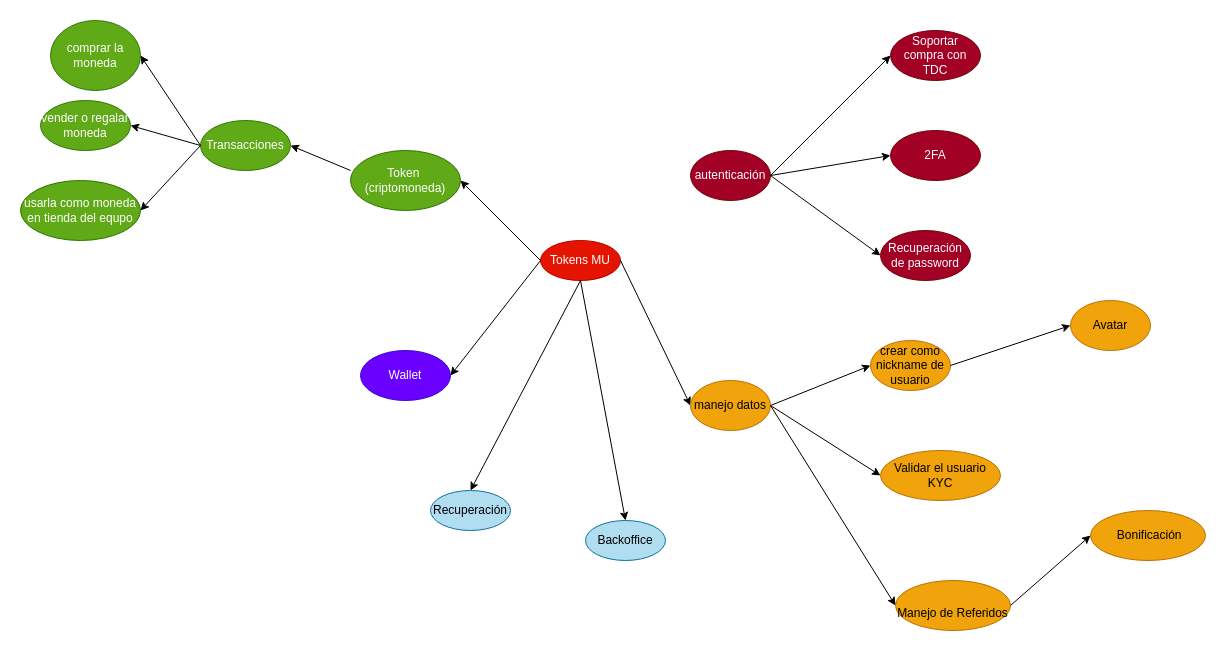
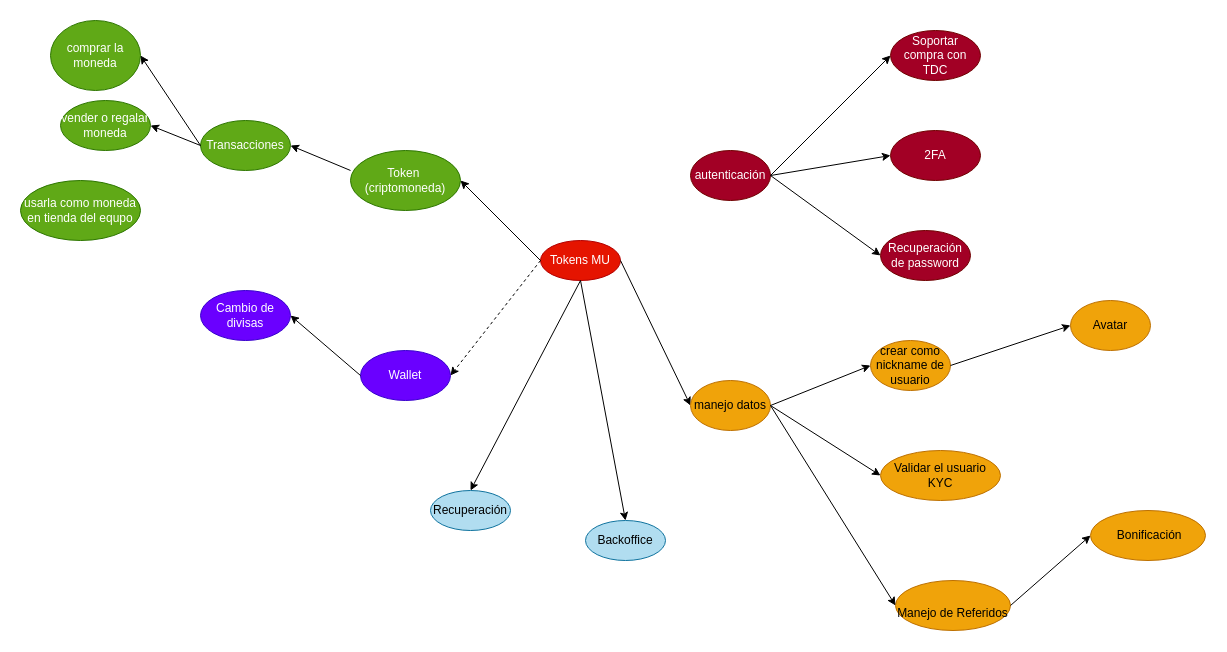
  <mxCell id="0" />
  <mxCell id="1" parent="0" />
  <mxCell id="2" value="Tokens MU" style="ellipse;whiteSpace=wrap;html=1;fillColor=#e51400;fontColor=#ffffff;strokeColor=#B20000;" vertex="1" parent="1"><mxGeometry x="540" y="240" width="80" height="40" as="geometry" /></mxCell>
  <mxCell id="3" value="Soportar compra con TDC" style="ellipse;whiteSpace=wrap;html=1;fillColor=#a20025;fontColor=#ffffff;strokeColor=#6F0000;" vertex="1" parent="1"><mxGeometry x="890" y="30" width="90" height="50" as="geometry" /></mxCell>
  <mxCell id="4" value="autenticación" style="ellipse;whiteSpace=wrap;html=1;fillColor=#a20025;fontColor=#ffffff;strokeColor=#6F0000;" vertex="1" parent="1"><mxGeometry x="690" y="150" width="80" height="50" as="geometry" /></mxCell>
  <mxCell id="5" value="2FA" style="ellipse;whiteSpace=wrap;html=1;fillColor=#a20025;fontColor=#ffffff;strokeColor=#6F0000;" vertex="1" parent="1"><mxGeometry x="890" y="130" width="90" height="50" as="geometry" /></mxCell>
  <mxCell id="6" value="Transacciones" style="ellipse;whiteSpace=wrap;html=1;fillColor=#60a917;fontColor=#ffffff;strokeColor=#2D7600;" vertex="1" parent="1"><mxGeometry x="200" y="120" width="90" height="50" as="geometry" /></mxCell>
  <mxCell id="7" value="Recuperación de password" style="ellipse;whiteSpace=wrap;html=1;fillColor=#a20025;fontColor=#ffffff;strokeColor=#6F0000;" vertex="1" parent="1"><mxGeometry x="880" y="230" width="90" height="50" as="geometry" /></mxCell>
  <mxCell id="8" value="Token&amp;nbsp; (criptomoneda)" style="ellipse;whiteSpace=wrap;html=1;fillColor=#60a917;fontColor=#ffffff;strokeColor=#2D7600;" vertex="1" parent="1"><mxGeometry x="350" y="150" width="110" height="60" as="geometry" /></mxCell>
  <mxCell id="9" value="comprar la moneda" style="ellipse;whiteSpace=wrap;html=1;fillColor=#60a917;fontColor=#ffffff;strokeColor=#2D7600;" vertex="1" parent="1"><mxGeometry x="50" y="20" width="90" height="70" as="geometry" /></mxCell>
- <mxCell id="10" value="vender o regalar moneda" style="ellipse;whiteSpace=wrap;html=1;fillColor=#60a917;fontColor=#ffffff;strokeColor=#2D7600;" vertex="1" parent="1"><mxGeometry x="40" y="100" width="90" height="50" as="geometry" /></mxCell>
+ <mxCell id="10" value="vender o regalar moneda" style="ellipse;whiteSpace=wrap;html=1;fillColor=#60a917;fontColor=#ffffff;strokeColor=#2D7600;" vertex="1" parent="1"><mxGeometry x="60" y="100" width="90" height="50" as="geometry" /></mxCell>
  <mxCell id="11" value="usarla como moneda en tienda del equpo" style="ellipse;whiteSpace=wrap;html=1;fillColor=#60a917;fontColor=#ffffff;strokeColor=#2D7600;" vertex="1" parent="1"><mxGeometry x="20" y="180" width="120" height="60" as="geometry" /></mxCell>
  <mxCell id="12" value="Wallet" style="ellipse;whiteSpace=wrap;html=1;fillColor=#6a00ff;fontColor=#ffffff;strokeColor=#3700CC;" vertex="1" parent="1"><mxGeometry x="360" y="350" width="90" height="50" as="geometry" /></mxCell>
  <mxCell id="13" value="" style="endArrow=classic;html=1;rounded=0;entryX=1;entryY=0.5;entryDx=0;entryDy=0;exitX=0;exitY=0.333;exitDx=0;exitDy=0;exitPerimeter=0;" edge="1" parent="1" source="8" target="6"><mxGeometry width="50" height="50" relative="1" as="geometry"><mxPoint x="230" y="270" as="sourcePoint" /><mxPoint x="280" y="220" as="targetPoint" /></mxGeometry></mxCell>
- <mxCell id="14" value="" style="endArrow=classic;html=1;rounded=0;entryX=1;entryY=0.5;entryDx=0;entryDy=0;exitX=0;exitY=0.5;exitDx=0;exitDy=0;" edge="1" parent="1" source="6" target="11"><mxGeometry width="50" height="50" relative="1" as="geometry"><mxPoint x="210" y="260" as="sourcePoint" /><mxPoint x="260" y="210" as="targetPoint" /></mxGeometry></mxCell>
  <mxCell id="15" value="" style="endArrow=classic;html=1;rounded=0;entryX=1;entryY=0.5;entryDx=0;entryDy=0;exitX=0;exitY=0.5;exitDx=0;exitDy=0;" edge="1" parent="1" source="6" target="10"><mxGeometry width="50" height="50" relative="1" as="geometry"><mxPoint x="190" y="260" as="sourcePoint" /><mxPoint x="240" y="210" as="targetPoint" /></mxGeometry></mxCell>
  <mxCell id="16" value="" style="endArrow=classic;html=1;rounded=0;entryX=1;entryY=0.5;entryDx=0;entryDy=0;exitX=0;exitY=0.5;exitDx=0;exitDy=0;" edge="1" parent="1" source="6" target="9"><mxGeometry width="50" height="50" relative="1" as="geometry"><mxPoint x="180" y="270" as="sourcePoint" /><mxPoint x="230" y="220" as="targetPoint" /></mxGeometry></mxCell>
+ <mxCell id="17" value="Cambio de divisas" style="ellipse;whiteSpace=wrap;html=1;fillColor=#6a00ff;fontColor=#ffffff;strokeColor=#3700CC;" vertex="1" parent="1"><mxGeometry x="200" y="290" width="90" height="50" as="geometry" /></mxCell>
+ <mxCell id="18" value="" style="endArrow=classic;html=1;rounded=0;entryX=1;entryY=0.5;entryDx=0;entryDy=0;exitX=0;exitY=0.5;exitDx=0;exitDy=0;" edge="1" parent="1" source="12" target="17"><mxGeometry width="50" height="50" relative="1" as="geometry"><mxPoint x="300" y="440" as="sourcePoint" /><mxPoint x="350" y="390" as="targetPoint" /></mxGeometry></mxCell>
  <mxCell id="19" value="" style="endArrow=classic;html=1;rounded=0;entryX=1;entryY=0.5;entryDx=0;entryDy=0;exitX=0;exitY=0.5;exitDx=0;exitDy=0;" edge="1" parent="1" source="2" target="8"><mxGeometry width="50" height="50" relative="1" as="geometry"><mxPoint x="430" y="290" as="sourcePoint" /><mxPoint x="480" y="240" as="targetPoint" /></mxGeometry></mxCell>
- <mxCell id="20" value="" style="endArrow=classic;html=1;rounded=0;exitX=0;exitY=0.5;exitDx=0;exitDy=0;entryX=1;entryY=0.5;entryDx=0;entryDy=0;" edge="1" parent="1" source="2" target="12"><mxGeometry width="50" height="50" relative="1" as="geometry"><mxPoint x="510" y="390" as="sourcePoint" /><mxPoint x="560" y="340" as="targetPoint" /></mxGeometry></mxCell>
+ <mxCell id="20" value="" style="endArrow=classic;html=1;rounded=0;exitX=0;exitY=0.5;exitDx=0;exitDy=0;entryX=1;entryY=0.5;entryDx=0;entryDy=0;dashed=1;" edge="1" parent="1" source="2" target="12"><mxGeometry width="50" height="50" relative="1" as="geometry"><mxPoint x="510" y="390" as="sourcePoint" /><mxPoint x="560" y="340" as="targetPoint" /></mxGeometry></mxCell>
  <mxCell id="21" value="" style="endArrow=classic;html=1;rounded=0;exitX=1;exitY=0.5;exitDx=0;exitDy=0;entryX=0;entryY=0.5;entryDx=0;entryDy=0;" edge="1" parent="1" source="2" target="22"><mxGeometry width="50" height="50" relative="1" as="geometry"><mxPoint x="650" y="450" as="sourcePoint" /><mxPoint x="680" y="350" as="targetPoint" /></mxGeometry></mxCell>
  <mxCell id="22" value="manejo datos" style="ellipse;whiteSpace=wrap;html=1;fillColor=#f0a30a;fontColor=#000000;strokeColor=#BD7000;" vertex="1" parent="1"><mxGeometry x="690" y="380" width="80" height="50" as="geometry" /></mxCell>
  <mxCell id="23" value="" style="endArrow=classic;html=1;rounded=0;exitX=1;exitY=0.5;exitDx=0;exitDy=0;entryX=0;entryY=0.5;entryDx=0;entryDy=0;" edge="1" parent="1" source="4" target="3"><mxGeometry width="50" height="50" relative="1" as="geometry"><mxPoint x="800" y="150" as="sourcePoint" /><mxPoint x="850" y="100" as="targetPoint" /></mxGeometry></mxCell>
  <mxCell id="24" value="" style="endArrow=classic;html=1;rounded=0;exitX=1;exitY=0.5;exitDx=0;exitDy=0;entryX=0;entryY=0.5;entryDx=0;entryDy=0;" edge="1" parent="1" source="4" target="5"><mxGeometry width="50" height="50" relative="1" as="geometry"><mxPoint x="830" y="250" as="sourcePoint" /><mxPoint x="880" y="200" as="targetPoint" /></mxGeometry></mxCell>
  <mxCell id="25" value="" style="endArrow=classic;html=1;rounded=0;exitX=1;exitY=0.5;exitDx=0;exitDy=0;entryX=0;entryY=0.5;entryDx=0;entryDy=0;" edge="1" parent="1" source="4" target="7"><mxGeometry width="50" height="50" relative="1" as="geometry"><mxPoint x="820" y="270" as="sourcePoint" /><mxPoint x="870" y="220" as="targetPoint" /></mxGeometry></mxCell>
  <mxCell id="26" value="crear como nickname de usuario" style="ellipse;whiteSpace=wrap;html=1;fillColor=#f0a30a;fontColor=#000000;strokeColor=#BD7000;" vertex="1" parent="1"><mxGeometry x="870" y="340" width="80" height="50" as="geometry" /></mxCell>
  <mxCell id="27" value="" style="endArrow=classic;html=1;rounded=0;exitX=1;exitY=0.5;exitDx=0;exitDy=0;entryX=0;entryY=0.5;entryDx=0;entryDy=0;" edge="1" parent="1" source="22" target="26"><mxGeometry width="50" height="50" relative="1" as="geometry"><mxPoint x="820" y="480" as="sourcePoint" /><mxPoint x="870" y="430" as="targetPoint" /></mxGeometry></mxCell>
  <mxCell id="28" value="Avatar" style="ellipse;whiteSpace=wrap;html=1;fillColor=#f0a30a;fontColor=#000000;strokeColor=#BD7000;" vertex="1" parent="1"><mxGeometry x="1070" y="300" width="80" height="50" as="geometry" /></mxCell>
  <mxCell id="29" value="" style="endArrow=classic;html=1;rounded=0;exitX=1;exitY=0.5;exitDx=0;exitDy=0;entryX=0;entryY=0.5;entryDx=0;entryDy=0;" edge="1" parent="1" source="26" target="28"><mxGeometry width="50" height="50" relative="1" as="geometry"><mxPoint x="1010" y="430" as="sourcePoint" /><mxPoint x="1060" y="380" as="targetPoint" /></mxGeometry></mxCell>
  <mxCell id="30" value="" style="endArrow=classic;html=1;rounded=0;exitX=1;exitY=0.5;exitDx=0;exitDy=0;entryX=0;entryY=0.5;entryDx=0;entryDy=0;" edge="1" parent="1" source="22" target="31"><mxGeometry width="50" height="50" relative="1" as="geometry"><mxPoint x="850" y="540" as="sourcePoint" /><mxPoint x="890" y="460" as="targetPoint" /></mxGeometry></mxCell>
  <mxCell id="31" value="Validar el usuario&lt;br&gt;KYC" style="ellipse;whiteSpace=wrap;html=1;fillColor=#f0a30a;fontColor=#000000;strokeColor=#BD7000;" vertex="1" parent="1"><mxGeometry x="880" y="450" width="120" height="50" as="geometry" /></mxCell>
  <mxCell id="32" value="&lt;div&gt;&lt;br&gt;&lt;/div&gt;&lt;div&gt;Manejo de Referidos&lt;/div&gt;" style="ellipse;whiteSpace=wrap;html=1;fillColor=#f0a30a;fontColor=#000000;strokeColor=#BD7000;" vertex="1" parent="1"><mxGeometry x="895" y="580" width="115" height="50" as="geometry" /></mxCell>
  <mxCell id="33" value="" style="endArrow=classic;html=1;rounded=0;exitX=1;exitY=0.5;exitDx=0;exitDy=0;entryX=0;entryY=0.5;entryDx=0;entryDy=0;" edge="1" parent="1" source="22" target="32"><mxGeometry width="50" height="50" relative="1" as="geometry"><mxPoint x="720" y="620" as="sourcePoint" /><mxPoint x="770" y="570" as="targetPoint" /></mxGeometry></mxCell>
  <mxCell id="34" value="&lt;div&gt;&lt;span style=&quot;background-color: initial;&quot;&gt;&amp;nbsp;Bonificación&lt;/span&gt;&lt;br&gt;&lt;/div&gt;" style="ellipse;whiteSpace=wrap;html=1;fillColor=#f0a30a;fontColor=#000000;strokeColor=#BD7000;" vertex="1" parent="1"><mxGeometry x="1090" y="510" width="115" height="50" as="geometry" /></mxCell>
  <mxCell id="35" value="" style="endArrow=classic;html=1;rounded=0;entryX=0;entryY=0.5;entryDx=0;entryDy=0;exitX=1;exitY=0.5;exitDx=0;exitDy=0;" edge="1" parent="1" source="32" target="34"><mxGeometry width="50" height="50" relative="1" as="geometry"><mxPoint x="1020" y="650" as="sourcePoint" /><mxPoint x="1070" y="600" as="targetPoint" /></mxGeometry></mxCell>
  <mxCell id="36" value="" style="endArrow=classic;html=1;rounded=0;exitX=0.5;exitY=1;exitDx=0;exitDy=0;entryX=0.5;entryY=0;entryDx=0;entryDy=0;" edge="1" parent="1" source="2" target="37"><mxGeometry width="50" height="50" relative="1" as="geometry"><mxPoint x="490" y="640" as="sourcePoint" /><mxPoint x="540" y="470" as="targetPoint" /></mxGeometry></mxCell>
  <mxCell id="37" value="Recuperación" style="ellipse;whiteSpace=wrap;html=1;fillColor=#b1ddf0;strokeColor=#10739e;" vertex="1" parent="1"><mxGeometry x="430" y="490" width="80" height="40" as="geometry" /></mxCell>
  <mxCell id="38" value="Backoffice" style="ellipse;whiteSpace=wrap;html=1;fillColor=#b1ddf0;strokeColor=#10739e;" vertex="1" parent="1"><mxGeometry x="585" y="520" width="80" height="40" as="geometry" /></mxCell>
  <mxCell id="39" value="" style="endArrow=classic;html=1;rounded=0;exitX=0.5;exitY=1;exitDx=0;exitDy=0;entryX=0.5;entryY=0;entryDx=0;entryDy=0;" edge="1" parent="1" source="2" target="38"><mxGeometry width="50" height="50" relative="1" as="geometry"><mxPoint x="600" y="650" as="sourcePoint" /><mxPoint x="650" y="600" as="targetPoint" /></mxGeometry></mxCell>
